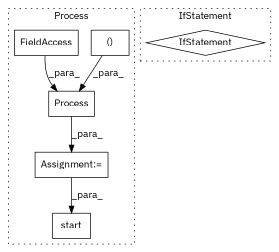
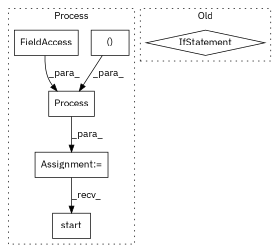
  digraph {
    fontname="IBM Plex Sans"
    node [a=32 fontname="IBM Plex Sans" shape=box]
    edge [fontname="IBM Plex Sans"]
    n1 [l="8,2" label=Process s="3100,3143"]
    n2 [a=7 l=1 label="Assignment:=" s=3099]
    n3 [a=106 l=15 label="()" s=3128]
    n4 [a=22 l=12 label=FieldAccess s=3108]
    n5 [l=7 label=start s=3526]
    n6 [a=25 l="4,2" label=IfStatement s="3147,3173" shape=diamond]
    subgraph cluster_1 {
      label=Process
      style=dotted
      n1
      n2
      n3
      n4
      n5
    }
    subgraph cluster_2 {
-     label=IfStatement
+     label=Old
      style=dotted
      n6
    }
    n1 -> n2 [label=_para_]
-   n2 -> n5 [label=_para_]
+   n2 -> n5 [label=_recv_]
    n3 -> n1 [label=_para_]
    n4 -> n1 [label=_para_]
  }
